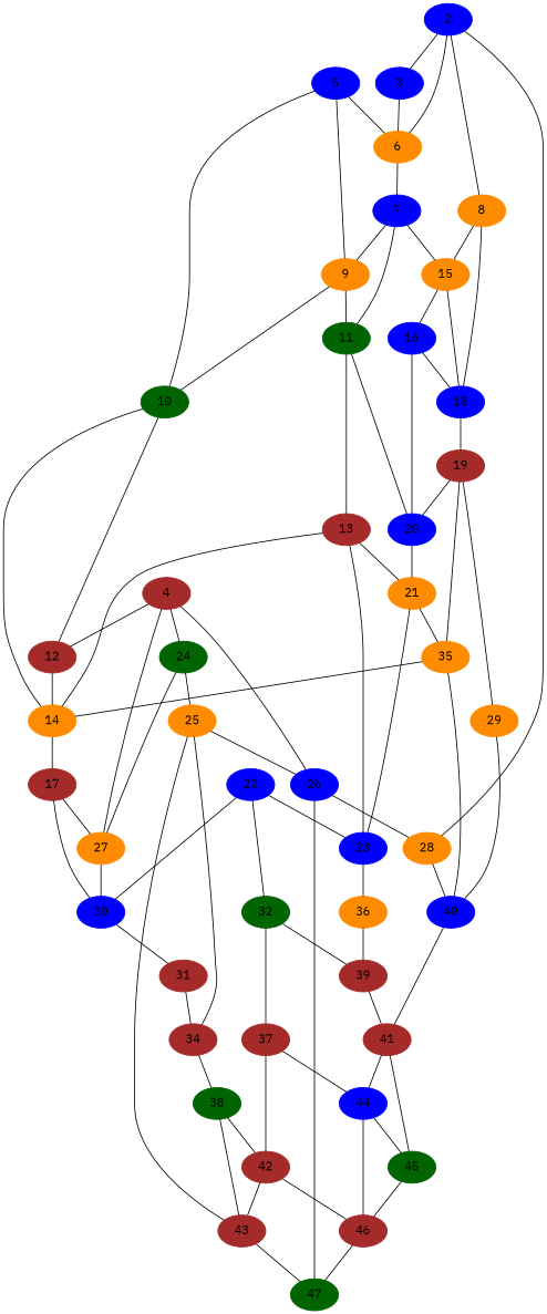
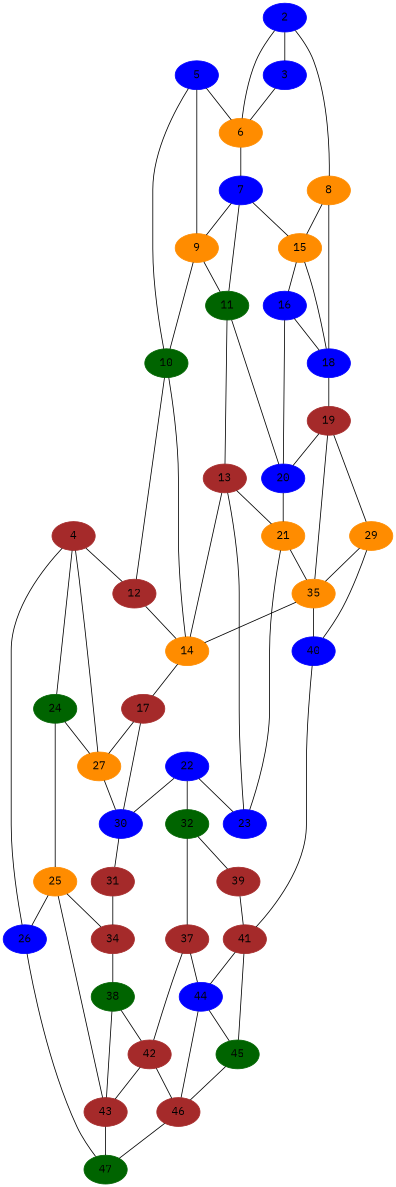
  graph {
    fontname="IBM Plex Mono"
    node [color=blue fontname="IBM Plex Mono" style=filled]
    edge [fontname="IBM Plex Mono" weight=1.0]
    3
    6 [color=darkorange]
    5
    9 [color=darkorange]
    10 [color=darkgreen]
    26
-   28 [color=darkorange]
    47 [color=darkgreen]
    2
    8 [color=darkorange]
    7
    15 [color=darkorange]
    18
    40
    4 [color=brown]
    12 [color=brown]
    24 [color=darkgreen]
    27 [color=darkorange]
    14 [color=darkorange]
    25 [color=darkorange]
    30
    11 [color=darkgreen]
    13 [color=brown]
    20
    16
    19 [color=brown]
    17 [color=brown]
    21 [color=darkorange]
    23
    35 [color=darkorange]
-   36 [color=darkorange]
    31 [color=brown]
    29 [color=darkorange]
    22
    32 [color=darkgreen]
    37 [color=brown]
    39 [color=brown]
    34 [color=brown]
    43 [color=brown]
    38 [color=darkgreen]
    41 [color=brown]
    42 [color=brown]
    44
    46 [color=brown]
    45 [color=darkgreen]
    3 -- 6
    6 -- 7
    5 -- 6
    5 -- 9
    5 -- 10
    9 -- 10
    9 -- 11
    10 -- 12
    10 -- 14
-   26 -- 28 [weight=2.0]
    26 -- 47
-   28 -- 40
    2 -- 3 [weight=2.0]
    2 -- 6
-   2 -- 28
    2 -- 8
    8 -- 15
    8 -- 18
    7 -- 9
    7 -- 15
    7 -- 11
    15 -- 18
    15 -- 16
    18 -- 19
    40 -- 41
    4 -- 26
    4 -- 12
    4 -- 24
    4 -- 27
    12 -- 14
    24 -- 27
    24 -- 25
    27 -- 30
    14 -- 17
    25 -- 26
    25 -- 34
    25 -- 43
    30 -- 31
    11 -- 13
    11 -- 20
    13 -- 14
    13 -- 21
    13 -- 23
    20 -- 21
    16 -- 18
    16 -- 20
    19 -- 20
    19 -- 35
    19 -- 29
    17 -- 27
    17 -- 30
    21 -- 23
    21 -- 35
-   23 -- 36
    35 -- 40
    35 -- 14 [weight=2.0]
-   36 -- 39 [weight=2.0]
    31 -- 34 [weight=2.0]
    29 -- 40
+   29 -- 35
    22 -- 30
    22 -- 23
    22 -- 32
    32 -- 37
    32 -- 39
    37 -- 42
    37 -- 44
    39 -- 41
    34 -- 38
    43 -- 47
    38 -- 43
    38 -- 42
    41 -- 44
    41 -- 45
    42 -- 43
    42 -- 46
    44 -- 46
    44 -- 45
    46 -- 47
    45 -- 46
  }
